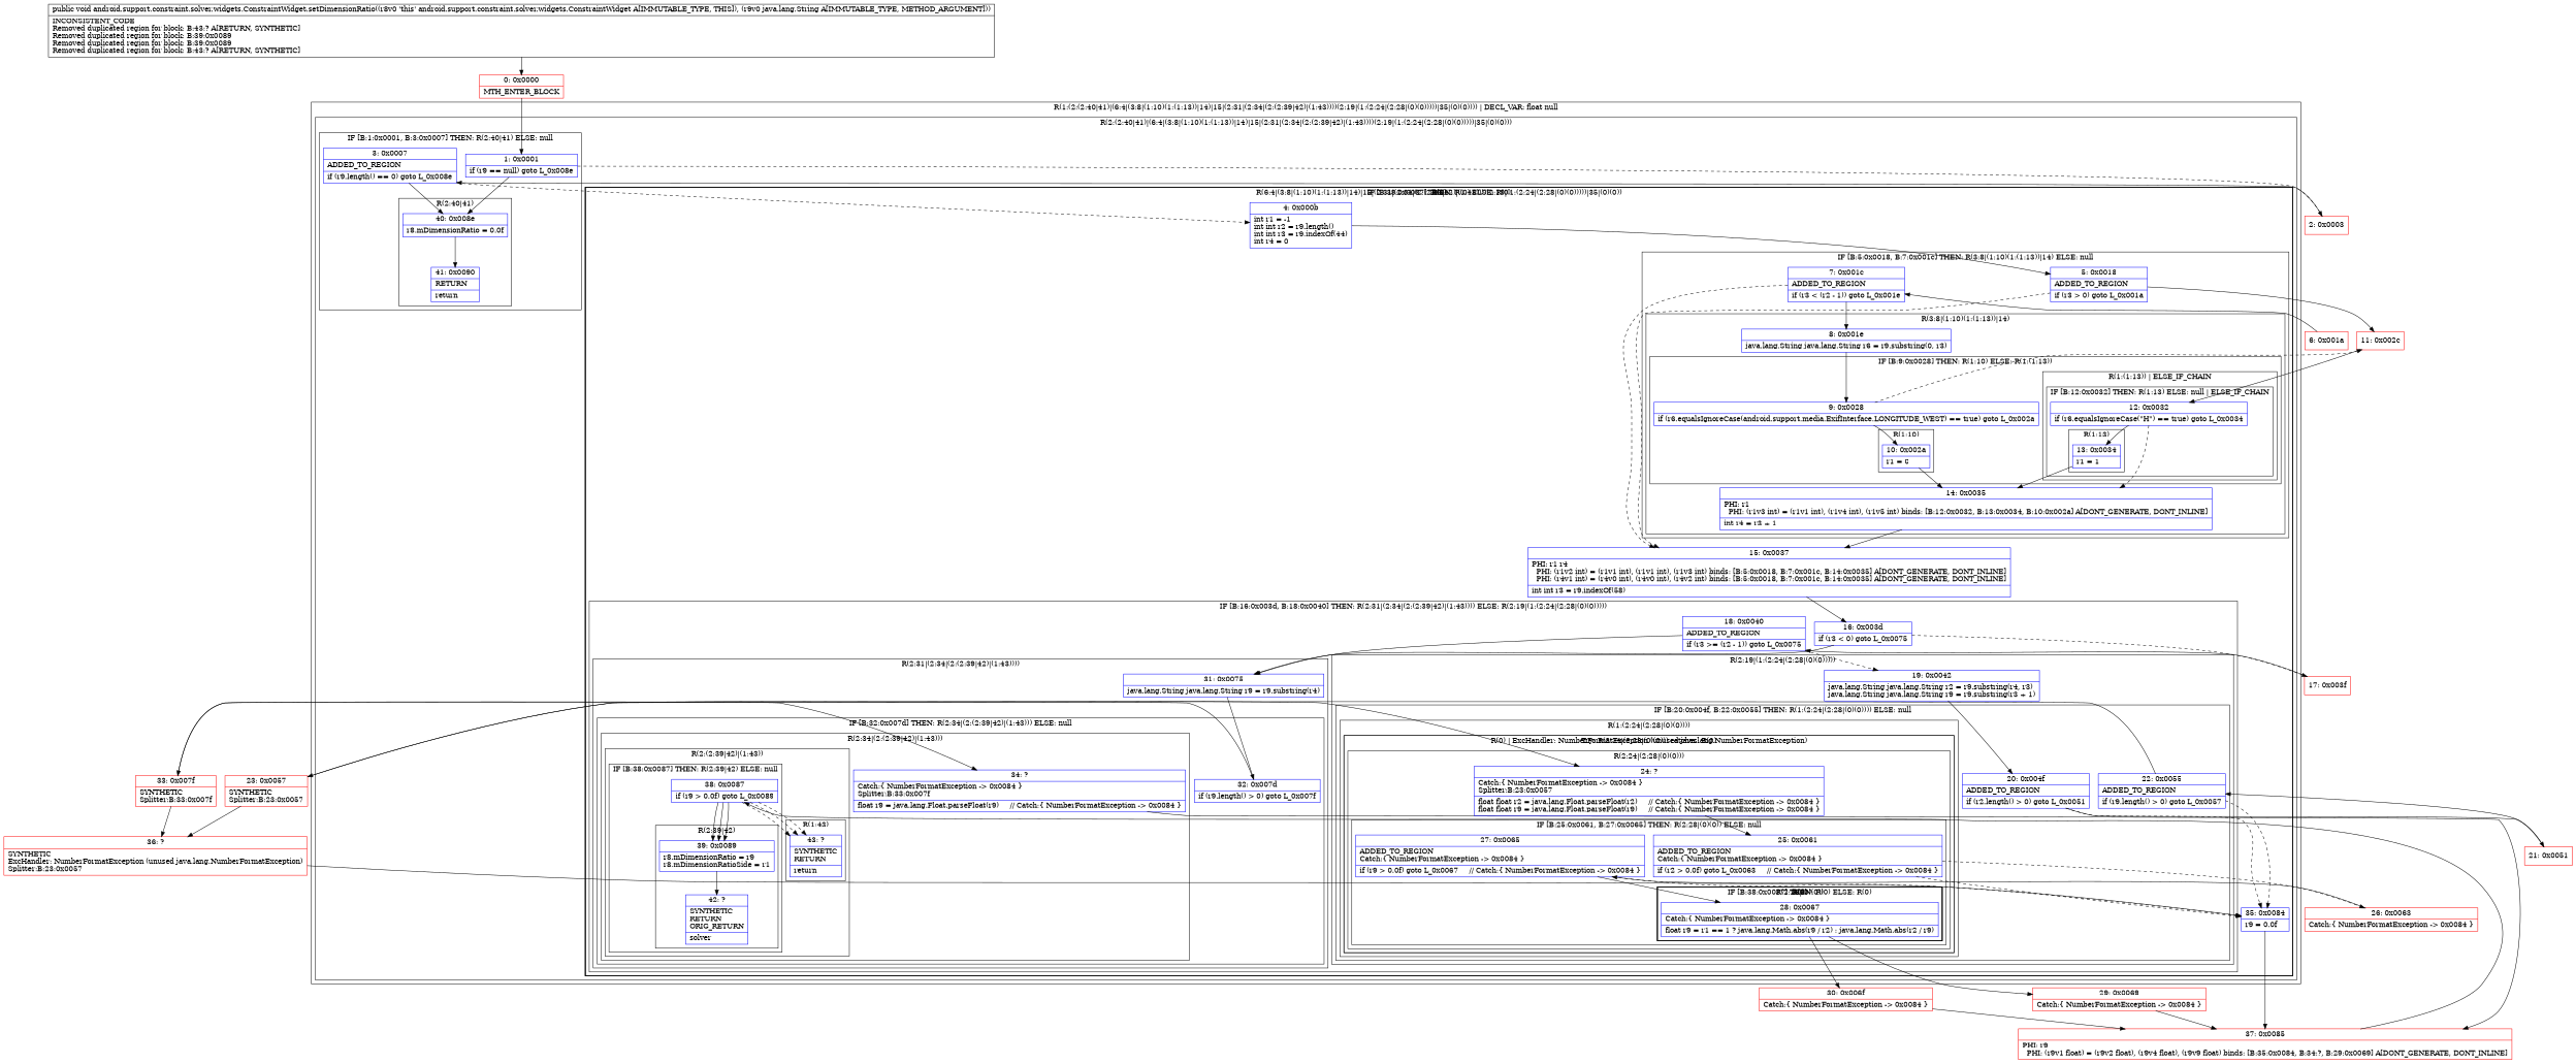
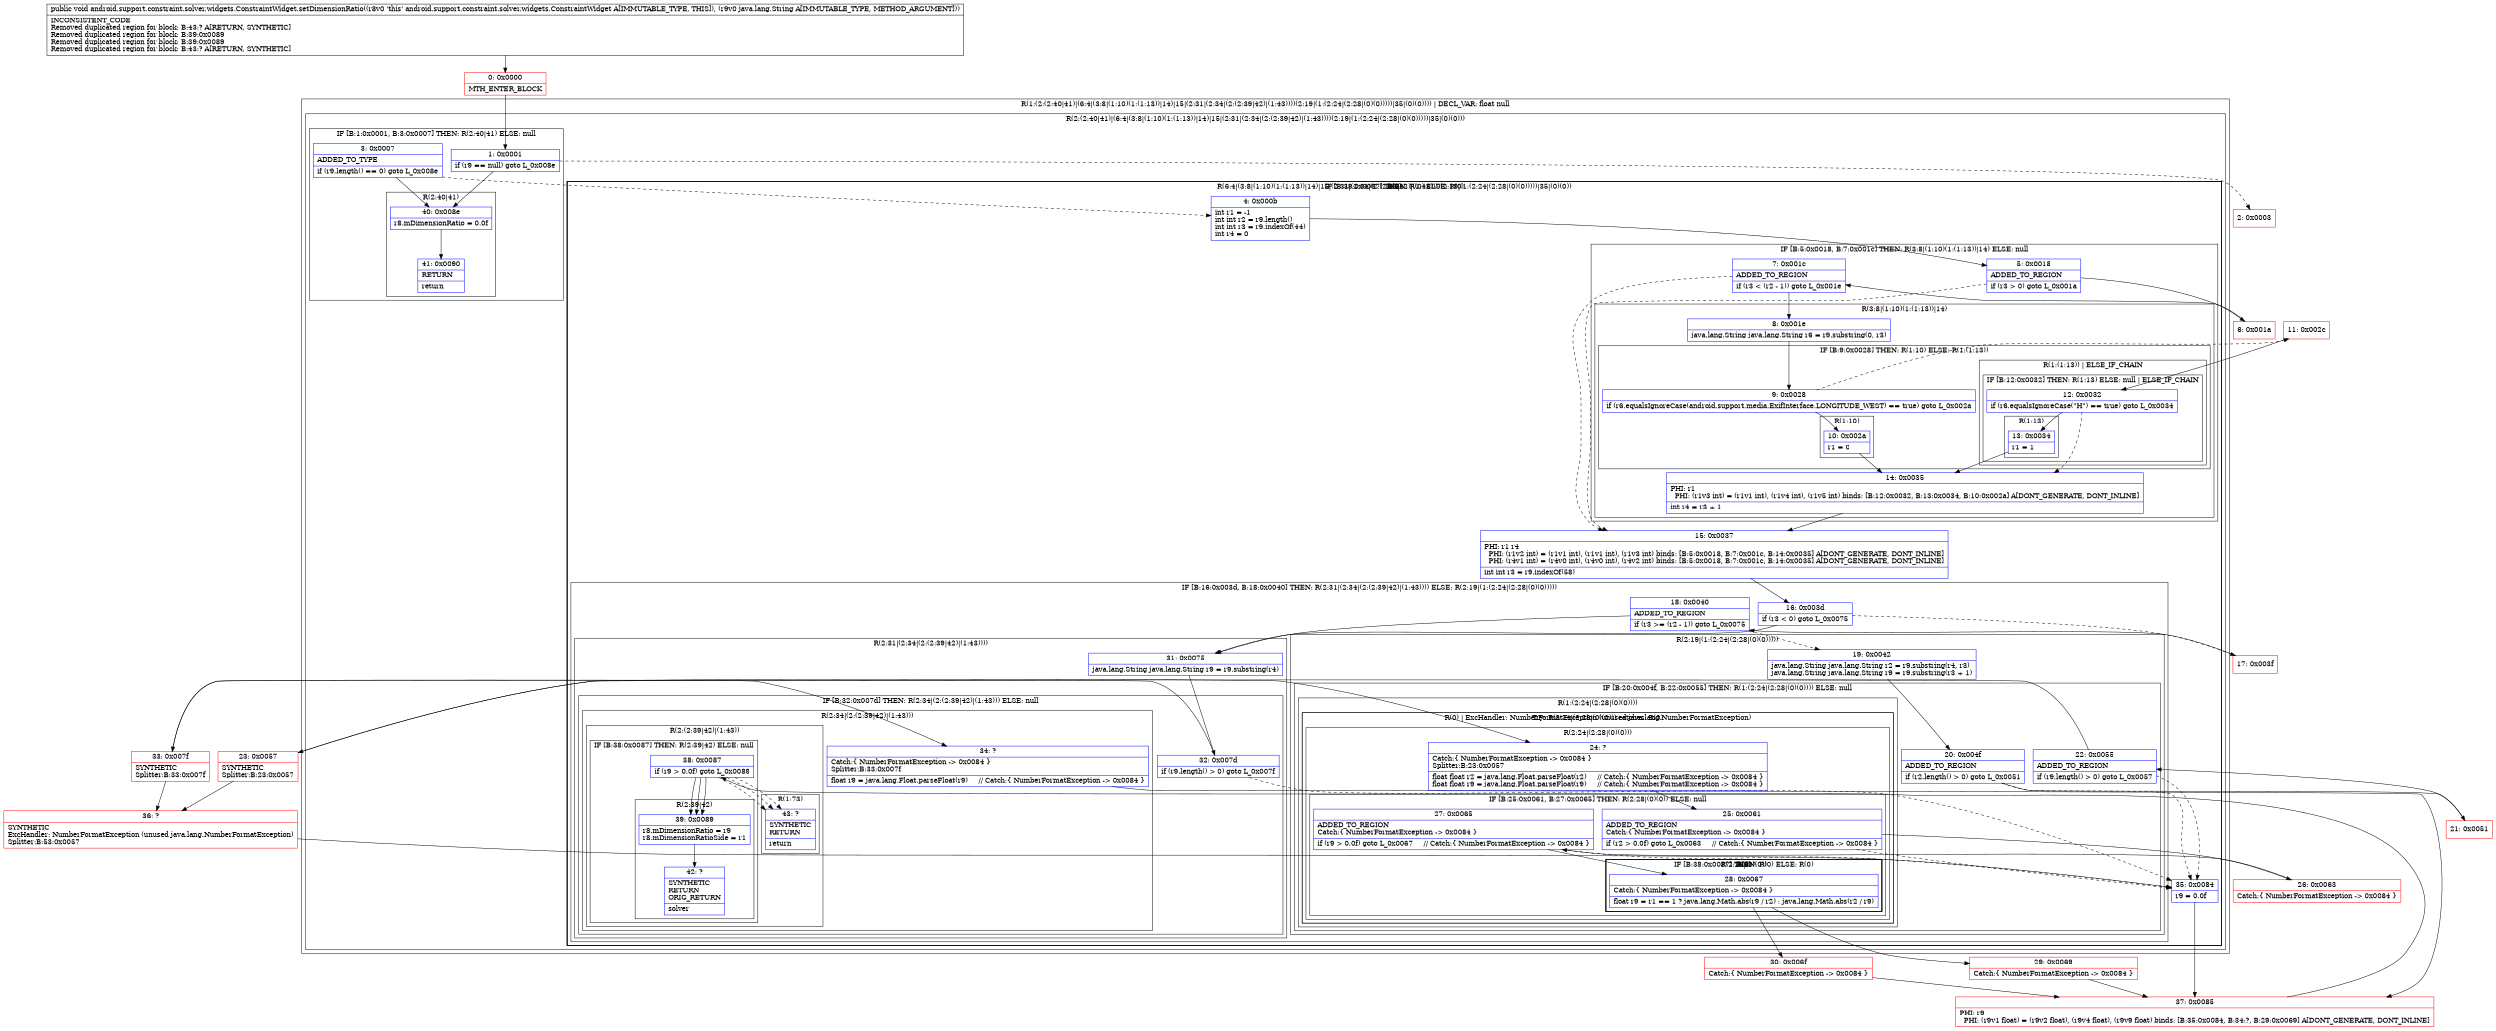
  digraph {
    node [color=blue shape=record]
    n1 [label="{40\:\ 0x008e|r8.mDimensionRatio = 0.0f\l}"]
    n2 [label="{41\:\ 0x0090|RETURN\l|return\l}"]
    n3 [label="{1\:\ 0x0001|if (r9 == null) goto L_0x008e\l}"]
-   n4 [label="{3\:\ 0x0007|ADDED_TO_REGION\l|if (r9.length() == 0) goto L_0x008e\l}"]
+   n4 [label="{3\:\ 0x0007|ADDED_TO_TYPE\l|if (r9.length() == 0) goto L_0x008e\l}"]
    n5 [label="{10\:\ 0x002a|r1 = 0\l}"]
    n6 [label="{13\:\ 0x0034|r1 = 1\l}"]
    n7 [label="{12\:\ 0x0032|if (r6.equalsIgnoreCase(\"H\") == true) goto L_0x0034\l}"]
    n8 [label="{9\:\ 0x0028|if (r6.equalsIgnoreCase(android.support.media.ExifInterface.LONGITUDE_WEST) == true) goto L_0x002a\l}"]
    n9 [label="{8\:\ 0x001e|java.lang.String java.lang.String r6 = r9.substring(0, r3)\l}"]
    n10 [label="{14\:\ 0x0035|PHI: r1 \l  PHI: (r1v3 int) = (r1v1 int), (r1v4 int), (r1v5 int) binds: [B:12:0x0032, B:13:0x0034, B:10:0x002a] A[DONT_GENERATE, DONT_INLINE]\l|int r4 = r3 + 1\l}"]
    n11 [label="{5\:\ 0x0018|ADDED_TO_REGION\l|if (r3 \> 0) goto L_0x001a\l}"]
    n12 [label="{7\:\ 0x001c|ADDED_TO_REGION\l|if (r3 \< (r2 \- 1)) goto L_0x001e\l}"]
    n13 [label="{39\:\ 0x0089|r8.mDimensionRatio = r9\lr8.mDimensionRatioSide = r1\l}"]
    n14 [label="{42\:\ ?|SYNTHETIC\lRETURN\lORIG_RETURN\l|solver\l}"]
    n15 [label="{38\:\ 0x0087|if (r9 \> 0.0f) goto L_0x0089\l}"]
    n16 [label="{43\:\ ?|SYNTHETIC\lRETURN\l|return\l}"]
    n17 [label="{34\:\ ?|Catch:\{ NumberFormatException \-\> 0x0084 \}\lSplitter:B:33:0x007f\l|float r9 = java.lang.Float.parseFloat(r9)     \/\/ Catch:\{ NumberFormatException \-\> 0x0084 \}\l}"]
    n18 [label="{32\:\ 0x007d|if (r9.length() \> 0) goto L_0x007f\l}"]
    n19 [label="{31\:\ 0x0075|java.lang.String java.lang.String r9 = r9.substring(r4)\l}"]
    n20 [label="{28\:\ 0x0067|Catch:\{ NumberFormatException \-\> 0x0084 \}\l|float r9 = r1 == 1 ? java.lang.Math.abs(r9 \/ r2) : java.lang.Math.abs(r2 \/ r9)\l}"]
    n21 [label="{25\:\ 0x0061|ADDED_TO_REGION\lCatch:\{ NumberFormatException \-\> 0x0084 \}\l|if (r2 \> 0.0f) goto L_0x0063     \/\/ Catch:\{ NumberFormatException \-\> 0x0084 \}\l}"]
    n22 [label="{27\:\ 0x0065|ADDED_TO_REGION\lCatch:\{ NumberFormatException \-\> 0x0084 \}\l|if (r9 \> 0.0f) goto L_0x0067     \/\/ Catch:\{ NumberFormatException \-\> 0x0084 \}\l}"]
    n23 [label="{24\:\ ?|Catch:\{ NumberFormatException \-\> 0x0084 \}\lSplitter:B:23:0x0057\l|float float r2 = java.lang.Float.parseFloat(r2)     \/\/ Catch:\{ NumberFormatException \-\> 0x0084 \}\lfloat float r9 = java.lang.Float.parseFloat(r9)     \/\/ Catch:\{ NumberFormatException \-\> 0x0084 \}\l}"]
    n24 [label="{20\:\ 0x004f|ADDED_TO_REGION\l|if (r2.length() \> 0) goto L_0x0051\l}"]
    n25 [label="{22\:\ 0x0055|ADDED_TO_REGION\l|if (r9.length() \> 0) goto L_0x0057\l}"]
    n26 [label="{19\:\ 0x0042|java.lang.String java.lang.String r2 = r9.substring(r4, r3)\ljava.lang.String java.lang.String r9 = r9.substring(r3 + 1)\l}"]
    n27 [label="{16\:\ 0x003d|if (r3 \< 0) goto L_0x0075\l}"]
    n28 [label="{18\:\ 0x0040|ADDED_TO_REGION\l|if (r3 \>= (r2 \- 1)) goto L_0x0075\l}"]
    n29 [label="{4\:\ 0x000b|int r1 = \-1\lint int r2 = r9.length()\lint int r3 = r9.indexOf(44)\lint r4 = 0\l}"]
    n30 [label="{15\:\ 0x0037|PHI: r1 r4 \l  PHI: (r1v2 int) = (r1v1 int), (r1v1 int), (r1v3 int) binds: [B:5:0x0018, B:7:0x001c, B:14:0x0035] A[DONT_GENERATE, DONT_INLINE]\l  PHI: (r4v1 int) = (r4v0 int), (r4v0 int), (r4v2 int) binds: [B:5:0x0018, B:7:0x001c, B:14:0x0035] A[DONT_GENERATE, DONT_INLINE]\l|int int r3 = r9.indexOf(58)\l}"]
    n31 [label="{35\:\ 0x0084|r9 = 0.0f\l}"]
    n32 [color=red label="{2\:\ 0x0003}"]
    n33 [color=red label="{11\:\ 0x002c}"]
    n34 [color=red label="{6\:\ 0x001a}"]
    n35 [color=red label="{37\:\ 0x0085|PHI: r9 \l  PHI: (r9v1 float) = (r9v2 float), (r9v4 float), (r9v9 float) binds: [B:35:0x0084, B:34:?, B:29:0x0069] A[DONT_GENERATE, DONT_INLINE]\l}"]
    n36 [color=red label="{33\:\ 0x007f|SYNTHETIC\lSplitter:B:33:0x007f\l}"]
    n37 [color=red label="{29\:\ 0x0069|Catch:\{ NumberFormatException \-\> 0x0084 \}\l}"]
    n38 [color=red label="{30\:\ 0x006f|Catch:\{ NumberFormatException \-\> 0x0084 \}\l}"]
    n39 [color=red label="{26\:\ 0x0063|Catch:\{ NumberFormatException \-\> 0x0084 \}\l}"]
    n40 [color=red label="{21\:\ 0x0051}"]
    n41 [color=red label="{23\:\ 0x0057|SYNTHETIC\lSplitter:B:23:0x0057\l}"]
    n42 [color=red label="{17\:\ 0x003f}"]
-   n43 [color=red label="{36\:\ ?|SYNTHETIC\lExcHandler: NumberFormatException (unused java.lang.NumberFormatException)\lSplitter:B:23:0x0057\l}"]
+   n43 [color=red label="{36\:\ ?|SYNTHETIC\lExcHandler: NumberFormatException (unused java.lang.NumberFormatException)\lSplitter:B:53:0x0057\l}"]
    n44 [color=red label="{0\:\ 0x0000|MTH_ENTER_BLOCK\l}"]
    n45 [label="{public void android.support.constraint.solver.widgets.ConstraintWidget.setDimensionRatio((r8v0 'this' android.support.constraint.solver.widgets.ConstraintWidget A[IMMUTABLE_TYPE, THIS]), (r9v0 java.lang.String A[IMMUTABLE_TYPE, METHOD_ARGUMENT]))  | INCONSISTENT_CODE\lRemoved duplicated region for block: B:43:? A[RETURN, SYNTHETIC]\lRemoved duplicated region for block: B:39:0x0089 \lRemoved duplicated region for block: B:39:0x0089 \lRemoved duplicated region for block: B:43:? A[RETURN, SYNTHETIC]\l}" color=""]
    subgraph cluster_1 {
      label="R(1:(2:(2:40|41)|(6:4|(3:8|(1:10)(1:(1:13))|14)|15|(2:31|(2:34|(2:(2:39|42)|(1:43))))(2:19|(1:(2:24|(2:28|(0)(0)))))|35|(0)(0)))) | DECL_VAR: float null\l"
      subgraph cluster_2 {
        label="R(2:(2:40|41)|(6:4|(3:8|(1:10)(1:(1:13))|14)|15|(2:31|(2:34|(2:(2:39|42)|(1:43))))(2:19|(1:(2:24|(2:28|(0)(0)))))|35|(0)(0)))"
        subgraph cluster_3 {
          label="IF [B:1:0x0001, B:3:0x0007] THEN: R(2:40|41) ELSE: null"
          n3
          n4
          subgraph cluster_4 {
            label="R(2:40|41)"
            n1
            n2
          }
        }
        subgraph cluster_5 {
          label="R(6:4|(3:8|(1:10)(1:(1:13))|14)|15|(2:31|(2:34|(2:(2:39|42)|(1:43))))(2:19|(1:(2:24|(2:28|(0)(0)))))|35|(0)(0))"
          n29
          n30
          n31
          subgraph cluster_6 {
            label="IF [B:5:0x0018, B:7:0x001c] THEN: R(3:8|(1:10)(1:(1:13))|14) ELSE: null"
            n11
            n12
            subgraph cluster_7 {
              label="R(3:8|(1:10)(1:(1:13))|14)"
              n9
              n10
              subgraph cluster_8 {
                label="IF [B:9:0x0028] THEN: R(1:10) ELSE: R(1:(1:13))"
                n8
                subgraph cluster_9 {
                  label="R(1:10)"
                  n5
                }
                subgraph cluster_10 {
                  label="R(1:(1:13)) | ELSE_IF_CHAIN\l"
                  subgraph cluster_11 {
                    label="IF [B:12:0x0032] THEN: R(1:13) ELSE: null | ELSE_IF_CHAIN\l"
                    n7
                    subgraph cluster_12 {
                      label="R(1:13)"
                      n6
                    }
                  }
                }
              }
            }
          }
          subgraph cluster_13 {
            label="IF [B:16:0x003d, B:18:0x0040] THEN: R(2:31|(2:34|(2:(2:39|42)|(1:43)))) ELSE: R(2:19|(1:(2:24|(2:28|(0)(0)))))"
            n27
            n28
            subgraph cluster_14 {
              label="R(2:31|(2:34|(2:(2:39|42)|(1:43))))"
              n19
              subgraph cluster_15 {
                label="IF [B:32:0x007d] THEN: R(2:34|(2:(2:39|42)|(1:43))) ELSE: null"
                n18
                subgraph cluster_16 {
                  label="R(2:34|(2:(2:39|42)|(1:43)))"
                  n17
                  subgraph cluster_17 {
                    label="R(2:(2:39|42)|(1:43))"
                    subgraph cluster_18 {
                      label="IF [B:38:0x0087] THEN: R(2:39|42) ELSE: null"
                      n15
                      subgraph cluster_19 {
                        label="R(2:39|42)"
                        n13
                        n14
                      }
                    }
                    subgraph cluster_20 {
-                     label="R(1:43)"
+                     label="R(1:73)"
                      n16
                    }
                  }
                }
              }
            }
            subgraph cluster_21 {
              label="R(2:19|(1:(2:24|(2:28|(0)(0)))))"
              n26
              subgraph cluster_22 {
                label="IF [B:20:0x004f, B:22:0x0055] THEN: R(1:(2:24|(2:28|(0)(0)))) ELSE: null"
                n24
                n25
                subgraph cluster_23 {
                  label="R(1:(2:24|(2:28|(0)(0))))"
                  subgraph cluster_24 {
                    label="Try: R(2:24|(2:28|(0)(0))) catches: R(0)"
                    subgraph cluster_25 {
                      label="R(2:24|(2:28|(0)(0)))"
                      n23
                      subgraph cluster_26 {
                        label="IF [B:25:0x0061, B:27:0x0065] THEN: R(2:28|(0)(0)) ELSE: null"
                        n21
                        n22
                        subgraph cluster_27 {
                          label="R(2:28|(0)(0))"
                          n20
                          subgraph cluster_28 {
                            label="IF [B:38:0x0087] THEN: R(0) ELSE: R(0)"
                            subgraph cluster_29 {
                              label="R(0)"
                            }
                            subgraph cluster_30 {
                              label="R(0)"
                            }
                          }
                        }
                      }
                    }
                    subgraph cluster_31 {
                      label="R(0) | ExcHandler: NumberFormatException (unused java.lang.NumberFormatException)\l"
                    }
                  }
                }
              }
            }
          }
          subgraph cluster_32 {
            label="IF [B:38:0x0087] THEN: R(0) ELSE: R(0)"
            subgraph cluster_33 {
              label="R(0)"
            }
            subgraph cluster_34 {
              label="R(0)"
            }
          }
        }
      }
    }
    subgraph cluster_35 {
      label="R(0) | ExcHandler: NumberFormatException (unused java.lang.NumberFormatException)\l"
    }
    n1 -> n2
    n3 -> n1
    n3 -> n32 [style=dashed]
    n4 -> n1
    n4 -> n29 [style=dashed]
    n5 -> n10
    n6 -> n10
    n7 -> n6
    n7 -> n10 [style=dashed]
    n8 -> n5
    n8 -> n33 [style=dashed]
    n9 -> n8
    n10 -> n30
    n11 -> n30 [style=dashed]
-   n11 -> n33
+   n11 -> n34
    n12 -> n9
    n12 -> n30 [style=dashed]
    n13 -> n14
    n15 -> n13
    n15 -> n13
    n15 -> n13
    n15 -> n16 [style=dashed]
    n15 -> n16 [style=dashed]
    n15 -> n16 [style=dashed]
    n17 -> n35
+   n18 -> n31 [style=dashed]
    n18 -> n36
    n19 -> n18
    n20 -> n37
    n20 -> n38
    n21 -> n31 [style=dashed]
-   n21 -> n39 [style=dashed]
+   n21 -> n39
    n22 -> n20
    n22 -> n31 [style=dashed]
    n23 -> n21
    n24 -> n31 [style=dashed]
    n24 -> n40
    n25 -> n31 [style=dashed]
    n25 -> n41
    n26 -> n24
    n27 -> n19
    n27 -> n42 [style=dashed]
    n28 -> n19
    n28 -> n26 [style=dashed]
    n29 -> n11
    n30 -> n27
    n31 -> n35
-   n32 -> n4
    n33 -> n7
    n34 -> n12
    n35 -> n15
    n36 -> n17
    n36 -> n43
    n37 -> n35
    n38 -> n35
    n39 -> n22
    n40 -> n25
    n41 -> n23
    n41 -> n43
    n42 -> n28
    n43 -> n31
    n44 -> n3
    n45 -> n44
  }
